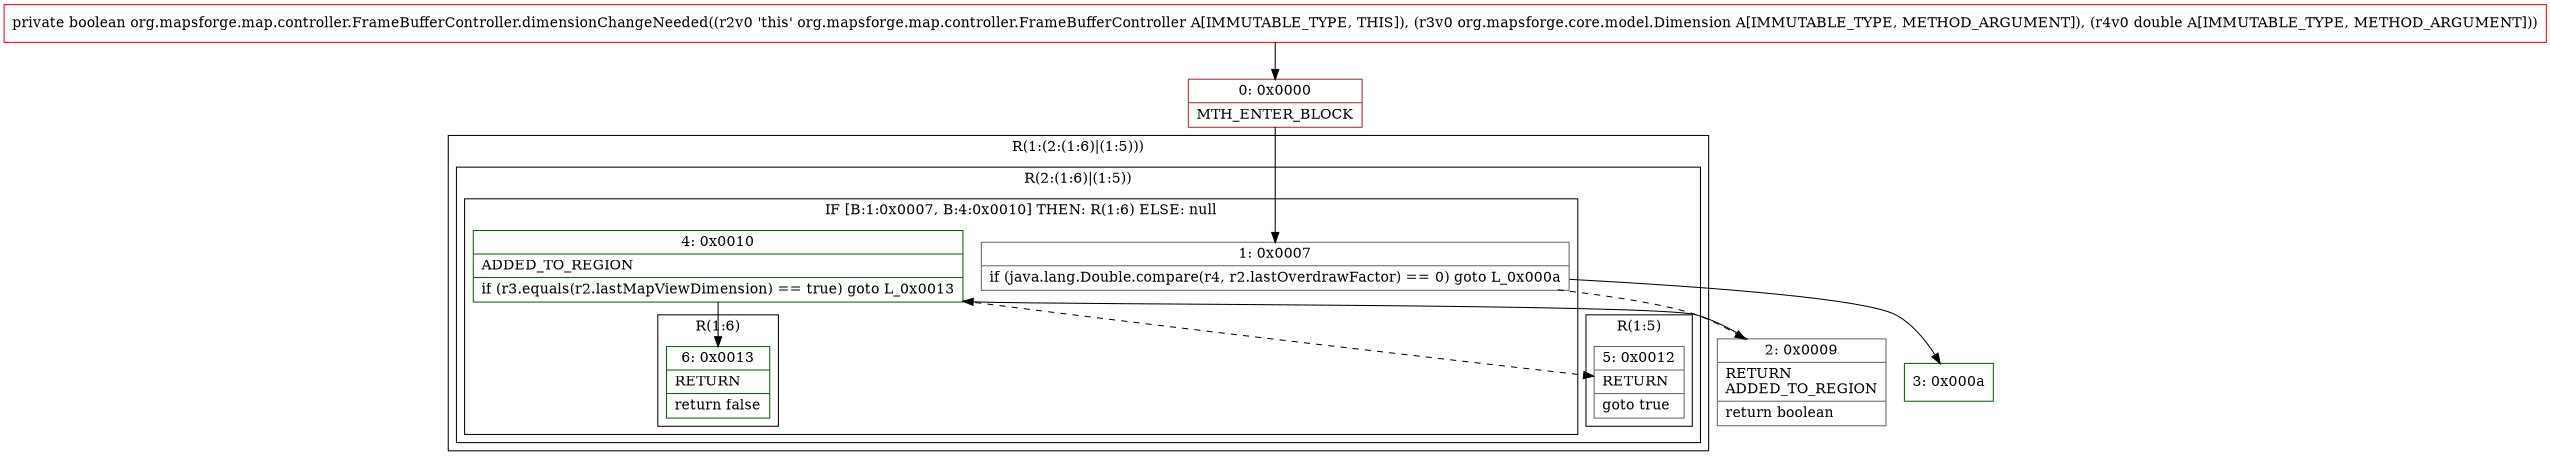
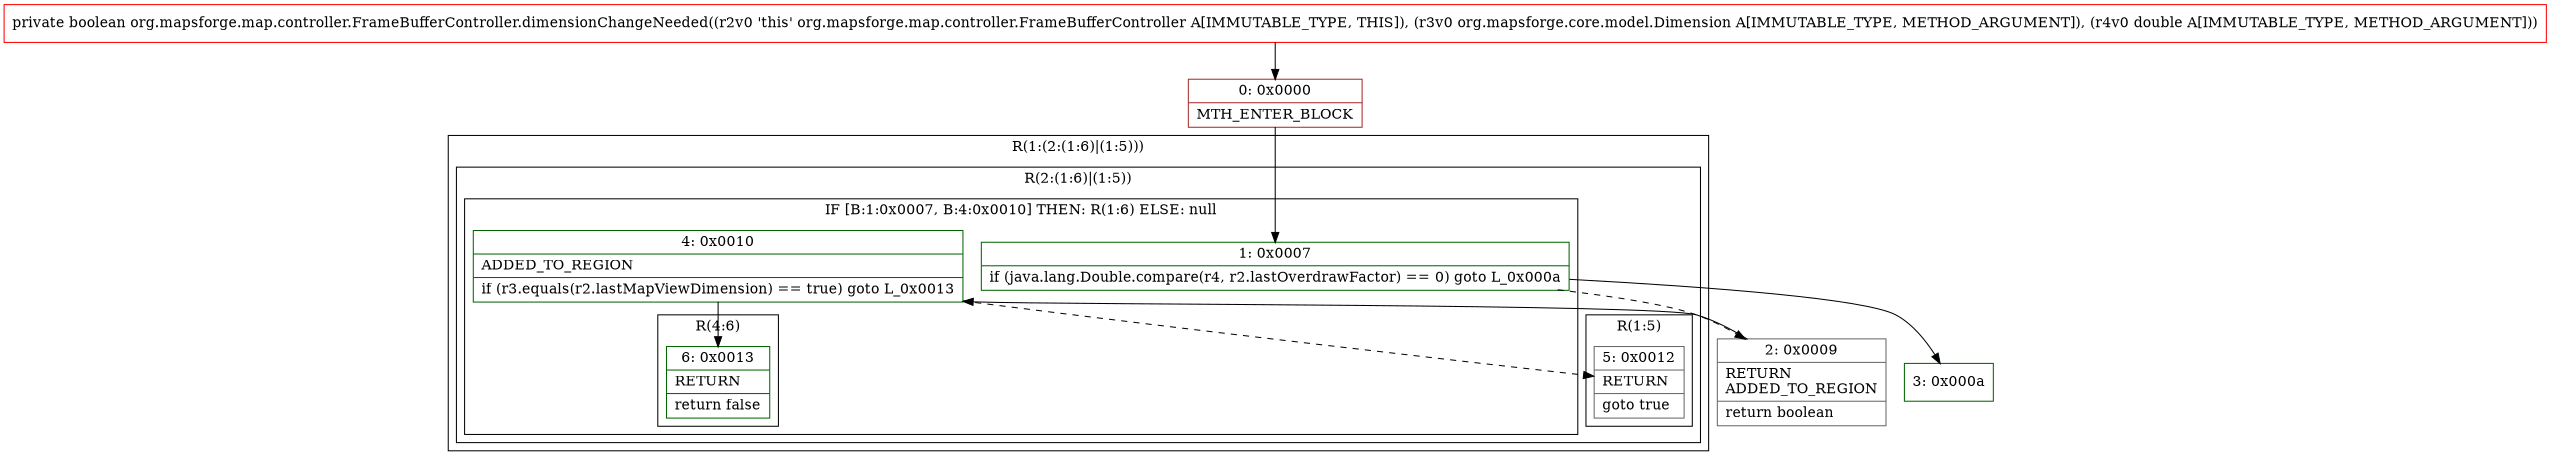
  digraph {
    node [color=darkgreen shape=record]
    n1 [label="{6\:\ 0x0013|RETURN\l|return false\l}"]
-   n2 [color=gray40 label="{1\:\ 0x0007|if (java.lang.Double.compare(r4, r2.lastOverdrawFactor) == 0) goto L_0x000a\l}"]
+   n2 [label="{1\:\ 0x0007|if (java.lang.Double.compare(r4, r2.lastOverdrawFactor) == 0) goto L_0x000a\l}"]
    n3 [label="{4\:\ 0x0010|ADDED_TO_REGION\l|if (r3.equals(r2.lastMapViewDimension) == true) goto L_0x0013\l}"]
    n4 [color=gray40 label="{5\:\ 0x0012|RETURN\l|goto true\l}"]
    n5 [color=gray40 label="{2\:\ 0x0009|RETURN\lADDED_TO_REGION\l|return boolean\l}"]
    n6 [label="{3\:\ 0x000a}"]
    n7 [color=brown label="{0\:\ 0x0000|MTH_ENTER_BLOCK\l}"]
    n8 [color=red label="{private boolean org.mapsforge.map.controller.FrameBufferController.dimensionChangeNeeded((r2v0 'this' org.mapsforge.map.controller.FrameBufferController A[IMMUTABLE_TYPE, THIS]), (r3v0 org.mapsforge.core.model.Dimension A[IMMUTABLE_TYPE, METHOD_ARGUMENT]), (r4v0 double A[IMMUTABLE_TYPE, METHOD_ARGUMENT])) }"]
    subgraph cluster_1 {
      label="R(1:(2:(1:6)|(1:5)))"
      subgraph cluster_2 {
        label="R(2:(1:6)|(1:5))"
        subgraph cluster_3 {
          label="IF [B:1:0x0007, B:4:0x0010] THEN: R(1:6) ELSE: null"
          n2
          n3
          subgraph cluster_4 {
-           label="R(1:6)"
+           label="R(4:6)"
            n1
          }
        }
        subgraph cluster_5 {
          label="R(1:5)"
          n4
        }
      }
    }
    n2 -> n5 [style=dashed]
    n2 -> n6
    n3 -> n1
    n3 -> n4 [style=dashed]
    n5 -> n3
    n7 -> n2
    n8 -> n7
  }
